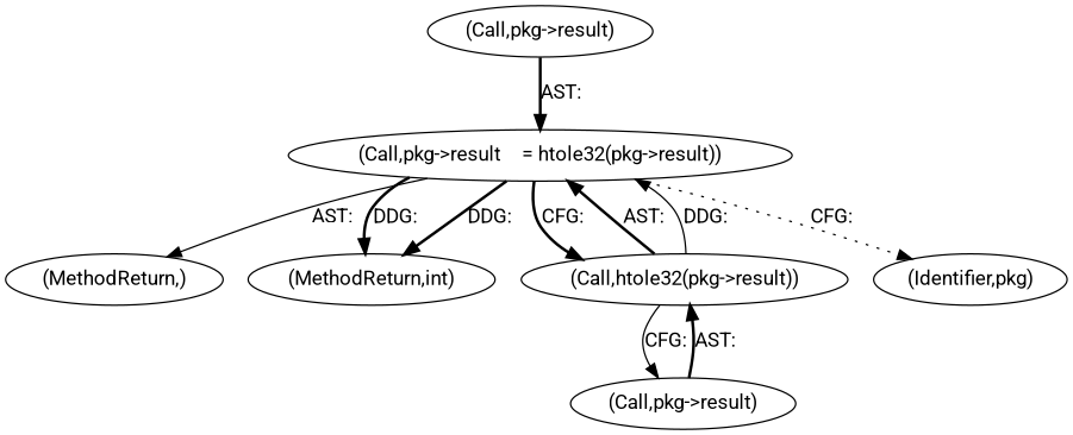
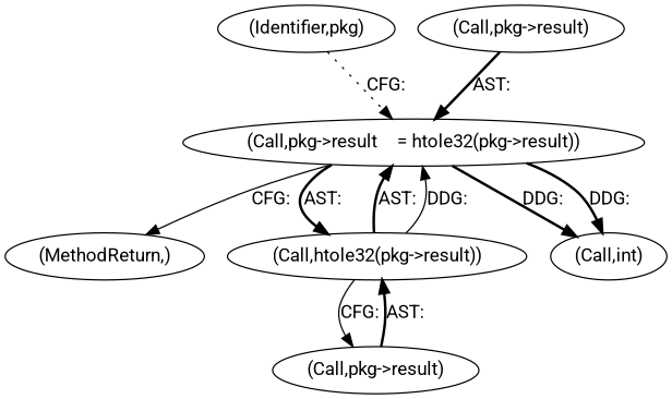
  digraph {
    fontname=Roboto
    node [fontname=Roboto]
    edge [fontname=Roboto style=bold]
    n1 [label="(Call,pkg->result    = htole32(pkg->result))"]
    n2 [label="(Call,htole32(pkg->result))"]
    n3 [label="(MethodReturn,)"]
-   n4 [label="(MethodReturn,int)"]
+   n4 [label="(Call,int)"]
    n5 [label="(Call,pkg->result)"]
    n6 [label="(Identifier,pkg)"]
    n7 [label="(Call,pkg->result)"]
-   n1 -> n2 [label="CFG: "]
-   n1 -> n3 [label="AST: " style=solid]
+   n1 -> n2 [label="AST: "]
+   n1 -> n3 [label="CFG: " style=solid]
    n1 -> n4 [label="DDG: "]
    n1 -> n4 [label="DDG: "]
    n2 -> n1 [label="AST: "]
    n2 -> n1 [label="DDG: " style=solid]
    n2 -> n5 [label="CFG: " style=solid]
    n5 -> n2 [label="AST: "]
-   n1 -> n6 [label="CFG: " style=dotted]
+   n6 -> n1 [label="CFG: " style=dotted]
    n7 -> n1 [label="AST: "]
  }
